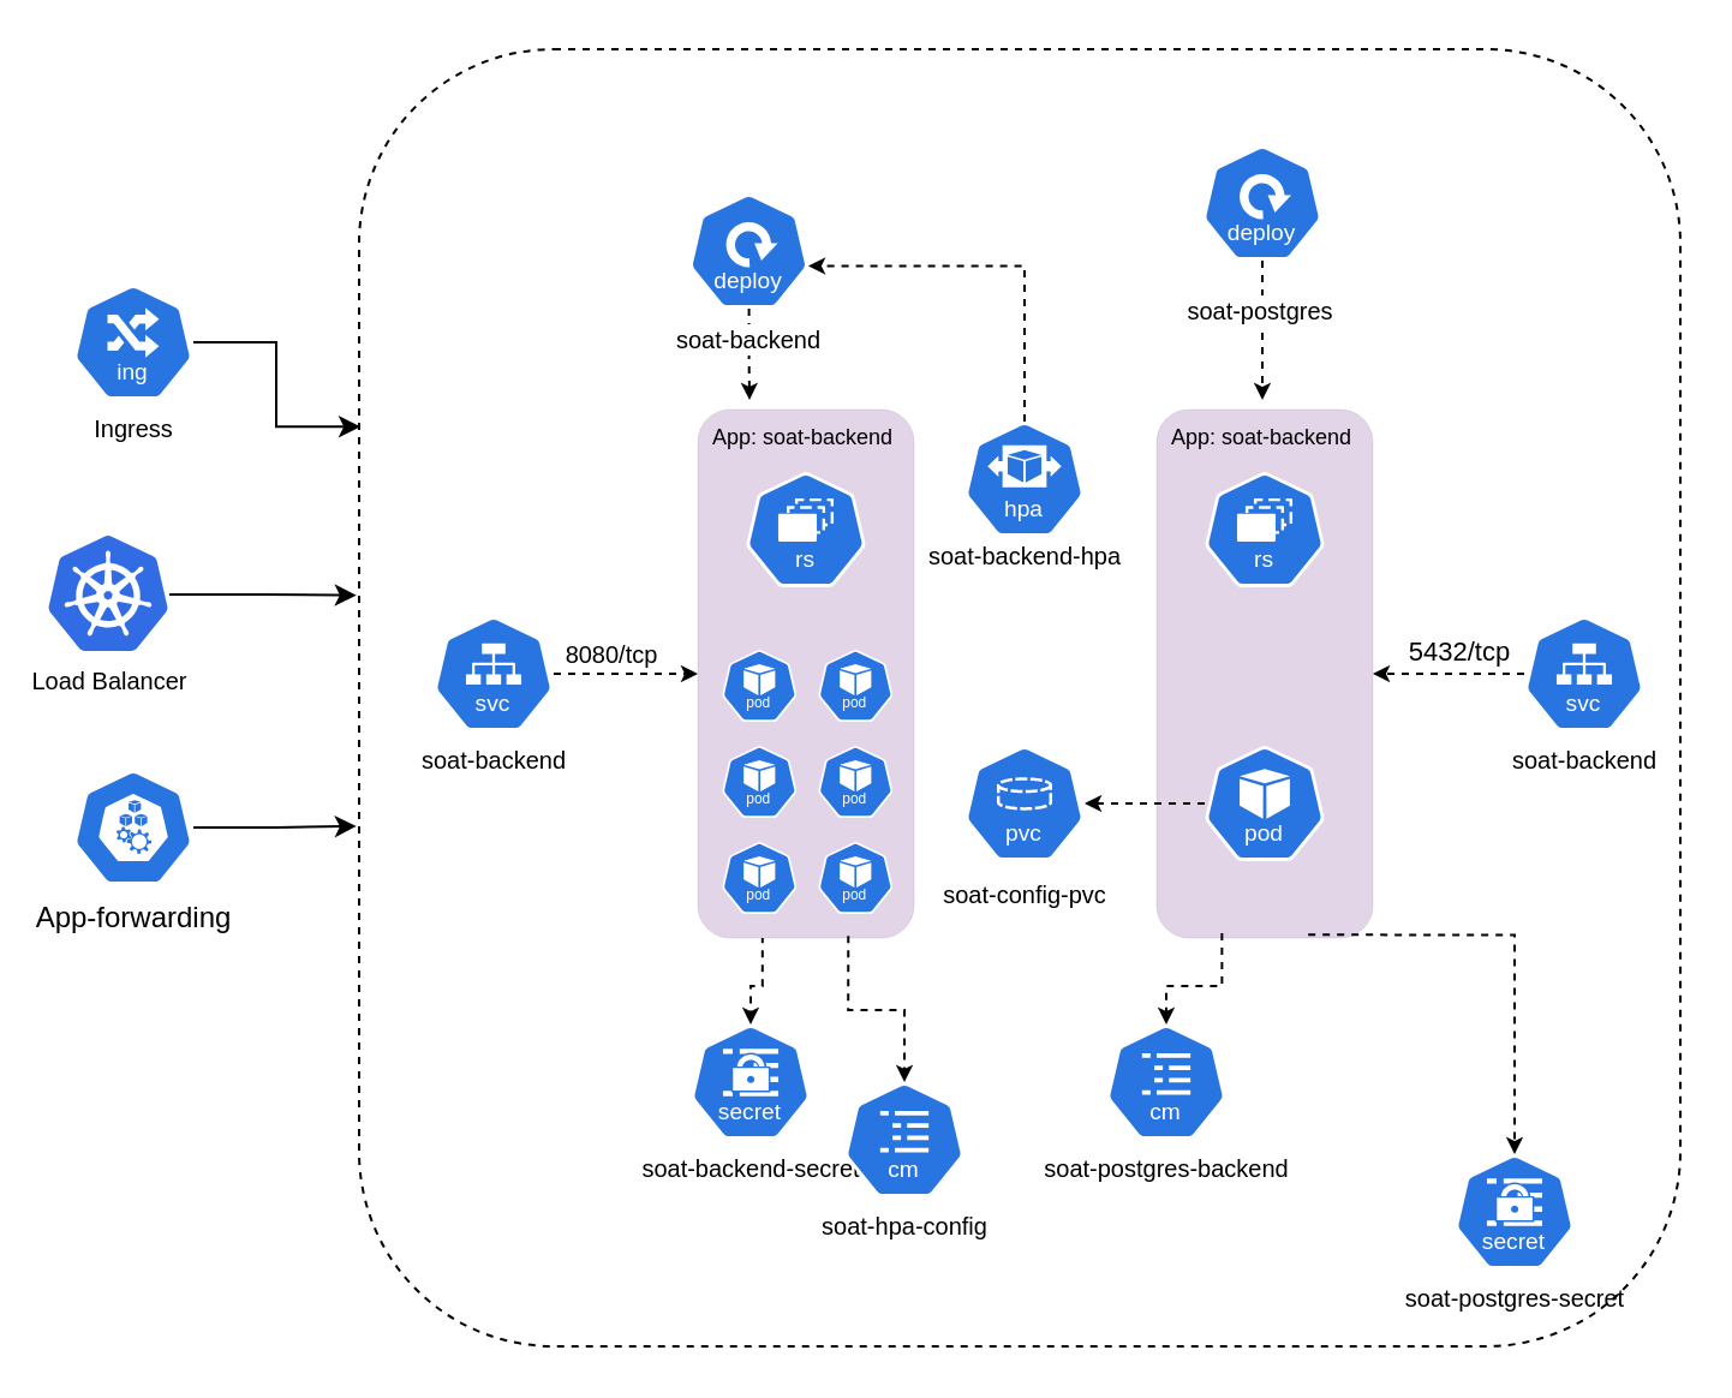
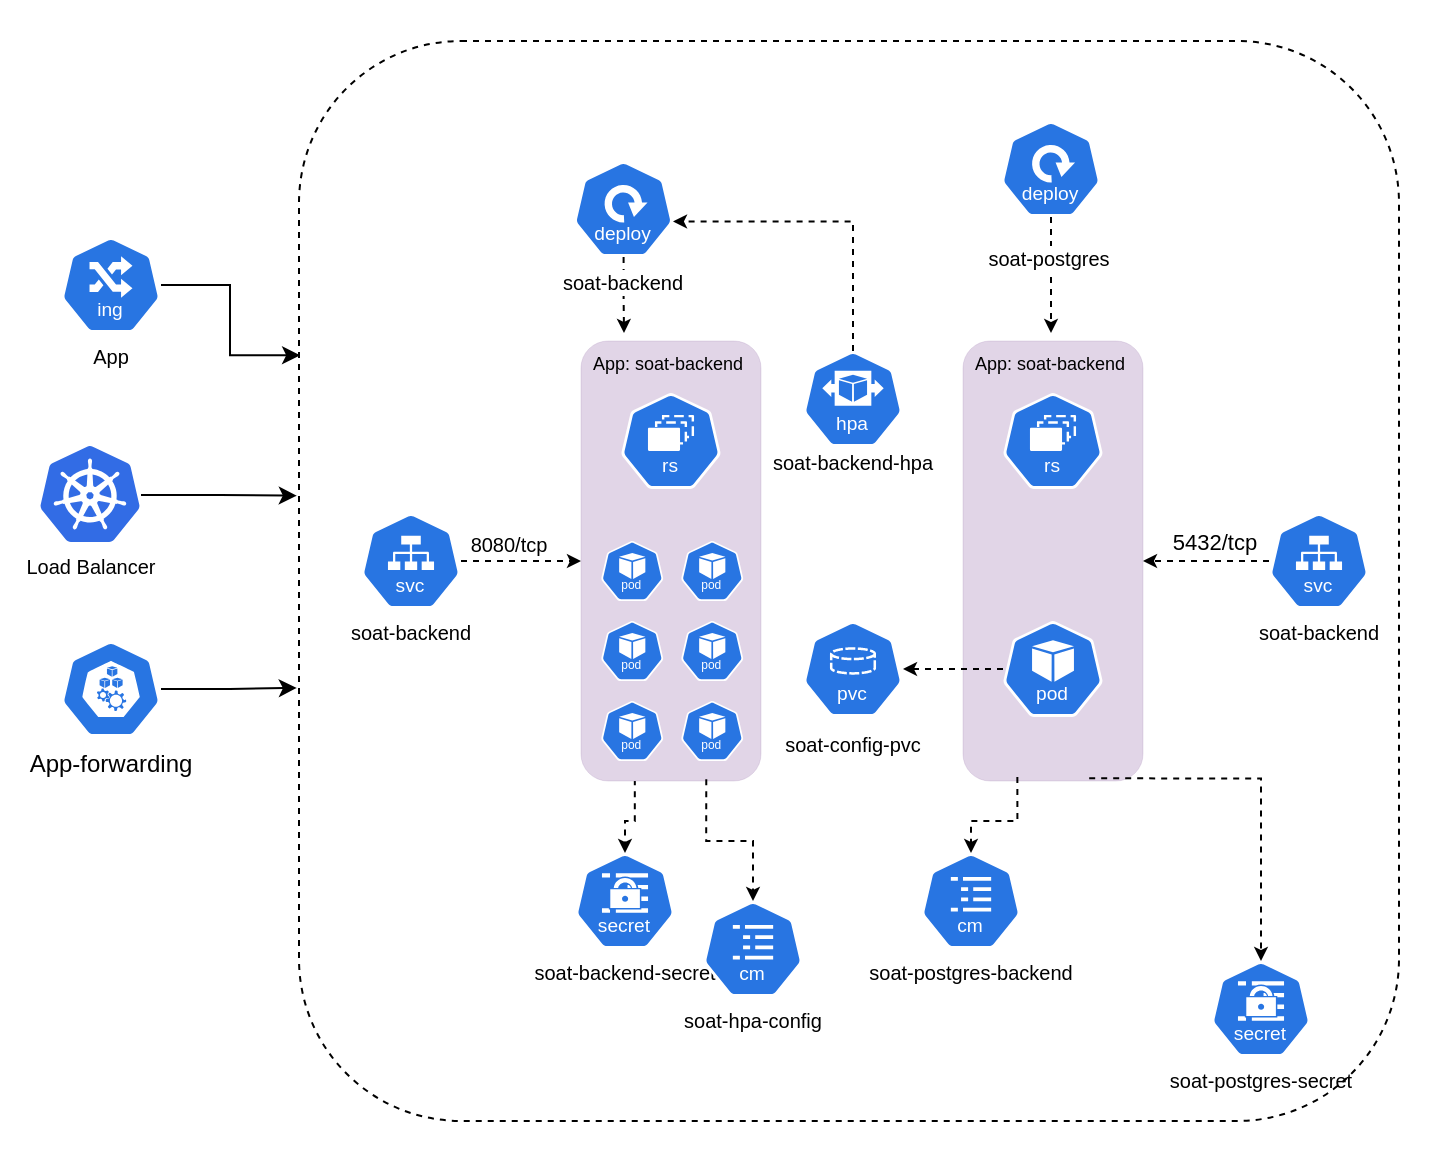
  <mxCell id="0" />
  <mxCell id="1" parent="0" />
  <mxCell id="2" value="" style="rounded=1;whiteSpace=wrap;html=1;dashed=1;fontSize=11;" vertex="1" parent="1"><mxGeometry x="149" y="20" width="550" height="540" as="geometry" /></mxCell>
  <mxCell id="3" style="edgeStyle=orthogonalEdgeStyle;rounded=0;orthogonalLoop=1;jettySize=auto;html=1;entryX=0;entryY=0.5;entryDx=0;entryDy=0;dashed=1;startSize=4;endSize=4;" edge="1" parent="1" source="5" target="7"><mxGeometry relative="1" as="geometry" /></mxCell>
  <mxCell id="4" value="&lt;font style=&quot;font-size: 10px;&quot;&gt;8080/tcp&lt;/font&gt;" style="edgeLabel;html=1;align=center;verticalAlign=middle;resizable=0;points=[];" vertex="1" connectable="0" parent="3"><mxGeometry x="-0.276" y="1" relative="1" as="geometry"><mxPoint x="1" y="-8" as="offset" /></mxGeometry></mxCell>
  <mxCell id="5" value="&lt;font style=&quot;font-size: 10px;&quot;&gt;soat-backend&lt;/font&gt;" style="aspect=fixed;sketch=0;html=1;dashed=0;whitespace=wrap;verticalLabelPosition=bottom;verticalAlign=top;fillColor=#2875E2;strokeColor=#ffffff;points=[[0.005,0.63,0],[0.1,0.2,0],[0.9,0.2,0],[0.5,0,0],[0.995,0.63,0],[0.72,0.99,0],[0.5,1,0],[0.28,0.99,0]];shape=mxgraph.kubernetes.icon2;kubernetesLabel=1;prIcon=svc;spacing=0;" vertex="1" parent="1"><mxGeometry x="180" y="256" width="50" height="48" as="geometry" /></mxCell>
  <mxCell id="6" style="edgeStyle=orthogonalEdgeStyle;rounded=0;orthogonalLoop=1;jettySize=auto;html=1;exitX=0.299;exitY=0.996;exitDx=0;exitDy=0;exitPerimeter=0;dashed=1;endSize=4;startSize=4;" edge="1" parent="1" source="7" target="34"><mxGeometry relative="1" as="geometry" /></mxCell>
  <mxCell id="7" value="" style="rounded=1;whiteSpace=wrap;html=1;fillColor=#e1d5e7;strokeColor=#9673a6;fillStyle=solid;strokeWidth=0;align=left;" vertex="1" parent="1"><mxGeometry x="290" y="170" width="90" height="220" as="geometry" /></mxCell>
  <mxCell id="8" value="&lt;span style=&quot;text-align: left;&quot;&gt;&lt;font style=&quot;font-size: 9px;&quot;&gt;App: soat-backend&lt;/font&gt;&lt;/span&gt;" style="text;html=1;align=center;verticalAlign=middle;whiteSpace=wrap;rounded=0;" vertex="1" parent="1"><mxGeometry x="289" y="166" width="90" height="30" as="geometry" /></mxCell>
  <mxCell id="9" value="" style="aspect=fixed;sketch=0;html=1;dashed=0;whitespace=wrap;verticalLabelPosition=bottom;verticalAlign=top;fillColor=#2875E2;strokeColor=#ffffff;points=[[0.005,0.63,0],[0.1,0.2,0],[0.9,0.2,0],[0.5,0,0],[0.995,0.63,0],[0.72,0.99,0],[0.5,1,0],[0.28,0.99,0]];shape=mxgraph.kubernetes.icon2;kubernetesLabel=1;prIcon=rs" vertex="1" parent="1"><mxGeometry x="310" y="196" width="50" height="48" as="geometry" /></mxCell>
  <mxCell id="10" value="" style="aspect=fixed;sketch=0;html=1;dashed=0;whitespace=wrap;verticalLabelPosition=bottom;verticalAlign=top;fillColor=#2875E2;strokeColor=#ffffff;points=[[0.005,0.63,0],[0.1,0.2,0],[0.9,0.2,0],[0.5,0,0],[0.995,0.63,0],[0.72,0.99,0],[0.5,1,0],[0.28,0.99,0]];shape=mxgraph.kubernetes.icon2;kubernetesLabel=1;prIcon=pod" vertex="1" parent="1"><mxGeometry x="300" y="270" width="31.25" height="30" as="geometry" /></mxCell>
  <mxCell id="11" value="" style="aspect=fixed;sketch=0;html=1;dashed=0;whitespace=wrap;verticalLabelPosition=bottom;verticalAlign=top;fillColor=#2875E2;strokeColor=#ffffff;points=[[0.005,0.63,0],[0.1,0.2,0],[0.9,0.2,0],[0.5,0,0],[0.995,0.63,0],[0.72,0.99,0],[0.5,1,0],[0.28,0.99,0]];shape=mxgraph.kubernetes.icon2;kubernetesLabel=1;prIcon=pod" vertex="1" parent="1"><mxGeometry x="340" y="270" width="31.25" height="30" as="geometry" /></mxCell>
  <mxCell id="12" value="" style="aspect=fixed;sketch=0;html=1;dashed=0;whitespace=wrap;verticalLabelPosition=bottom;verticalAlign=top;fillColor=#2875E2;strokeColor=#ffffff;points=[[0.005,0.63,0],[0.1,0.2,0],[0.9,0.2,0],[0.5,0,0],[0.995,0.63,0],[0.72,0.99,0],[0.5,1,0],[0.28,0.99,0]];shape=mxgraph.kubernetes.icon2;kubernetesLabel=1;prIcon=pod" vertex="1" parent="1"><mxGeometry x="300" y="310" width="31.25" height="30" as="geometry" /></mxCell>
  <mxCell id="13" value="" style="aspect=fixed;sketch=0;html=1;dashed=0;whitespace=wrap;verticalLabelPosition=bottom;verticalAlign=top;fillColor=#2875E2;strokeColor=#ffffff;points=[[0.005,0.63,0],[0.1,0.2,0],[0.9,0.2,0],[0.5,0,0],[0.995,0.63,0],[0.72,0.99,0],[0.5,1,0],[0.28,0.99,0]];shape=mxgraph.kubernetes.icon2;kubernetesLabel=1;prIcon=pod" vertex="1" parent="1"><mxGeometry x="340" y="310" width="31.25" height="30" as="geometry" /></mxCell>
  <mxCell id="14" value="" style="aspect=fixed;sketch=0;html=1;dashed=0;whitespace=wrap;verticalLabelPosition=bottom;verticalAlign=top;fillColor=#2875E2;strokeColor=#ffffff;points=[[0.005,0.63,0],[0.1,0.2,0],[0.9,0.2,0],[0.5,0,0],[0.995,0.63,0],[0.72,0.99,0],[0.5,1,0],[0.28,0.99,0]];shape=mxgraph.kubernetes.icon2;kubernetesLabel=1;prIcon=pod" vertex="1" parent="1"><mxGeometry x="300" y="350" width="31.25" height="30" as="geometry" /></mxCell>
  <mxCell id="15" value="" style="aspect=fixed;sketch=0;html=1;dashed=0;whitespace=wrap;verticalLabelPosition=bottom;verticalAlign=top;fillColor=#2875E2;strokeColor=#ffffff;points=[[0.005,0.63,0],[0.1,0.2,0],[0.9,0.2,0],[0.5,0,0],[0.995,0.63,0],[0.72,0.99,0],[0.5,1,0],[0.28,0.99,0]];shape=mxgraph.kubernetes.icon2;kubernetesLabel=1;prIcon=pod" vertex="1" parent="1"><mxGeometry x="340" y="350" width="31.25" height="30" as="geometry" /></mxCell>
  <mxCell id="16" style="edgeStyle=orthogonalEdgeStyle;rounded=0;orthogonalLoop=1;jettySize=auto;html=1;startSize=4;endSize=4;dashed=1;entryX=0.25;entryY=0;entryDx=0;entryDy=0;" edge="1" parent="1" source="18" target="8"><mxGeometry relative="1" as="geometry" /></mxCell>
  <mxCell id="17" value="&lt;span style=&quot;font-size: 10px;&quot;&gt;soat-backend&lt;/span&gt;" style="edgeLabel;html=1;align=center;verticalAlign=middle;resizable=0;points=[];" vertex="1" connectable="0" parent="16"><mxGeometry x="-0.301" y="-2" relative="1" as="geometry"><mxPoint x="1" y="-1" as="offset" /></mxGeometry></mxCell>
  <mxCell id="18" value="" style="aspect=fixed;sketch=0;html=1;dashed=0;whitespace=wrap;verticalLabelPosition=bottom;verticalAlign=top;fillColor=#2875E2;strokeColor=#ffffff;points=[[0.005,0.63,0],[0.1,0.2,0],[0.9,0.2,0],[0.5,0,0],[0.995,0.63,0],[0.72,0.99,0],[0.5,1,0],[0.28,0.99,0]];shape=mxgraph.kubernetes.icon2;kubernetesLabel=1;prIcon=deploy;fontSize=10;align=center;textShadow=0;fontColor=default;spacing=0;" vertex="1" parent="1"><mxGeometry x="286.25" y="80" width="50" height="48" as="geometry" /></mxCell>
  <mxCell id="19" value="" style="rounded=1;whiteSpace=wrap;html=1;fillColor=#e1d5e7;strokeColor=#9673a6;fillStyle=solid;strokeWidth=0;align=left;" vertex="1" parent="1"><mxGeometry x="481" y="170" width="90" height="220" as="geometry" /></mxCell>
  <mxCell id="20" value="&lt;span style=&quot;text-align: left;&quot;&gt;&lt;font style=&quot;font-size: 9px;&quot;&gt;App: soat-backend&lt;/font&gt;&lt;/span&gt;" style="text;html=1;align=center;verticalAlign=middle;whiteSpace=wrap;rounded=0;" vertex="1" parent="1"><mxGeometry x="480" y="166" width="90" height="30" as="geometry" /></mxCell>
  <mxCell id="21" value="" style="aspect=fixed;sketch=0;html=1;dashed=0;whitespace=wrap;verticalLabelPosition=bottom;verticalAlign=top;fillColor=#2875E2;strokeColor=#ffffff;points=[[0.005,0.63,0],[0.1,0.2,0],[0.9,0.2,0],[0.5,0,0],[0.995,0.63,0],[0.72,0.99,0],[0.5,1,0],[0.28,0.99,0]];shape=mxgraph.kubernetes.icon2;kubernetesLabel=1;prIcon=rs" vertex="1" parent="1"><mxGeometry x="501" y="196" width="50" height="48" as="geometry" /></mxCell>
  <mxCell id="22" style="edgeStyle=orthogonalEdgeStyle;rounded=0;orthogonalLoop=1;jettySize=auto;html=1;startSize=4;endSize=4;dashed=1;" edge="1" parent="1" source="24" target="20"><mxGeometry relative="1" as="geometry"><mxPoint x="525" y="170" as="targetPoint" /></mxGeometry></mxCell>
  <mxCell id="23" value="&lt;span style=&quot;font-size: 10px;&quot;&gt;soat-postgres&lt;/span&gt;" style="edgeLabel;html=1;align=center;verticalAlign=middle;resizable=0;points=[];" vertex="1" connectable="0" parent="22"><mxGeometry x="-0.301" y="-2" relative="1" as="geometry"><mxPoint as="offset" /></mxGeometry></mxCell>
  <mxCell id="24" value="" style="aspect=fixed;sketch=0;html=1;dashed=0;whitespace=wrap;verticalLabelPosition=bottom;verticalAlign=top;fillColor=#2875E2;strokeColor=#ffffff;points=[[0.005,0.63,0],[0.1,0.2,0],[0.9,0.2,0],[0.5,0,0],[0.995,0.63,0],[0.72,0.99,0],[0.5,1,0],[0.28,0.99,0]];shape=mxgraph.kubernetes.icon2;kubernetesLabel=1;prIcon=deploy;fontSize=10;align=center;textShadow=0;fontColor=default;spacing=0;" vertex="1" parent="1"><mxGeometry x="500" y="60" width="50" height="48" as="geometry" /></mxCell>
  <mxCell id="25" value="&lt;font style=&quot;font-size: 10px;&quot;&gt;soat-backend&lt;/font&gt;" style="aspect=fixed;sketch=0;html=1;dashed=0;whitespace=wrap;verticalLabelPosition=bottom;verticalAlign=top;fillColor=#2875E2;strokeColor=#ffffff;points=[[0.005,0.63,0],[0.1,0.2,0],[0.9,0.2,0],[0.5,0,0],[0.995,0.63,0],[0.72,0.99,0],[0.5,1,0],[0.28,0.99,0]];shape=mxgraph.kubernetes.icon2;kubernetesLabel=1;prIcon=svc;spacing=0;" vertex="1" parent="1"><mxGeometry x="634" y="256" width="50" height="48" as="geometry" /></mxCell>
  <mxCell id="26" style="edgeStyle=orthogonalEdgeStyle;rounded=0;orthogonalLoop=1;jettySize=auto;html=1;entryX=1;entryY=0.5;entryDx=0;entryDy=0;endSize=4;startSize=4;dashed=1;" edge="1" parent="1" source="25" target="19"><mxGeometry relative="1" as="geometry" /></mxCell>
  <mxCell id="27" value="5432/tcp" style="edgeLabel;html=1;align=center;verticalAlign=middle;resizable=0;points=[];" vertex="1" connectable="0" parent="26"><mxGeometry x="-0.097" y="-2" relative="1" as="geometry"><mxPoint y="-8" as="offset" /></mxGeometry></mxCell>
  <mxCell id="28" value="" style="aspect=fixed;sketch=0;html=1;dashed=0;whitespace=wrap;verticalLabelPosition=bottom;verticalAlign=top;fillColor=#2875E2;strokeColor=#ffffff;points=[[0.005,0.63,0],[0.1,0.2,0],[0.9,0.2,0],[0.5,0,0],[0.995,0.63,0],[0.72,0.99,0],[0.5,1,0],[0.28,0.99,0]];shape=mxgraph.kubernetes.icon2;kubernetesLabel=1;prIcon=pod" vertex="1" parent="1"><mxGeometry x="501" y="310" width="50" height="48" as="geometry" /></mxCell>
  <mxCell id="29" value="" style="aspect=fixed;sketch=0;html=1;dashed=0;whitespace=wrap;verticalLabelPosition=bottom;verticalAlign=top;fillColor=#2875E2;strokeColor=#ffffff;points=[[0.005,0.63,0],[0.1,0.2,0],[0.9,0.2,0],[0.5,0,0],[0.995,0.63,0],[0.72,0.99,0],[0.5,1,0],[0.28,0.99,0]];shape=mxgraph.kubernetes.icon2;kubernetesLabel=1;prIcon=hpa" vertex="1" parent="1"><mxGeometry x="401" y="175" width="50" height="48" as="geometry" /></mxCell>
  <mxCell id="30" style="edgeStyle=orthogonalEdgeStyle;rounded=0;orthogonalLoop=1;jettySize=auto;html=1;entryX=0.995;entryY=0.63;entryDx=0;entryDy=0;entryPerimeter=0;endSize=4;startSize=4;dashed=1;exitX=0.5;exitY=0;exitDx=0;exitDy=0;exitPerimeter=0;" edge="1" parent="1" source="29" target="18"><mxGeometry relative="1" as="geometry" /></mxCell>
  <mxCell id="31" value="&lt;font style=&quot;font-size: 10px;&quot;&gt;soat-backend-hpa&lt;/font&gt;" style="edgeLabel;html=1;align=center;verticalAlign=middle;resizable=0;points=[];" vertex="1" connectable="0" parent="30"><mxGeometry x="0.05" y="-2" relative="1" as="geometry"><mxPoint x="16" y="122" as="offset" /></mxGeometry></mxCell>
- <mxCell id="32" value="Ingress" style="aspect=fixed;sketch=0;html=1;dashed=0;whitespace=wrap;verticalLabelPosition=bottom;verticalAlign=top;fillColor=#2875E2;strokeColor=#ffffff;points=[[0.005,0.63,0],[0.1,0.2,0],[0.9,0.2,0],[0.5,0,0],[0.995,0.63,0],[0.72,0.99,0],[0.5,1,0],[0.28,0.99,0]];shape=mxgraph.kubernetes.icon2;kubernetesLabel=1;prIcon=ing;fontSize=10;" vertex="1" parent="1"><mxGeometry x="30" y="118" width="50" height="48" as="geometry" /></mxCell>
+ <mxCell id="32" value="App" style="aspect=fixed;sketch=0;html=1;dashed=0;whitespace=wrap;verticalLabelPosition=bottom;verticalAlign=top;fillColor=#2875E2;strokeColor=#ffffff;points=[[0.005,0.63,0],[0.1,0.2,0],[0.9,0.2,0],[0.5,0,0],[0.995,0.63,0],[0.72,0.99,0],[0.5,1,0],[0.28,0.99,0]];shape=mxgraph.kubernetes.icon2;kubernetesLabel=1;prIcon=ing;fontSize=10;" vertex="1" parent="1"><mxGeometry x="30" y="118" width="50" height="48" as="geometry" /></mxCell>
  <mxCell id="33" style="edgeStyle=orthogonalEdgeStyle;rounded=0;orthogonalLoop=1;jettySize=auto;html=1;entryX=0.001;entryY=0.291;entryDx=0;entryDy=0;entryPerimeter=0;" edge="1" parent="1" source="32" target="2"><mxGeometry relative="1" as="geometry" /></mxCell>
  <mxCell id="34" value="soat-backend-secret" style="aspect=fixed;sketch=0;html=1;dashed=0;whitespace=wrap;verticalLabelPosition=bottom;verticalAlign=top;fillColor=#2875E2;strokeColor=#ffffff;points=[[0.005,0.63,0],[0.1,0.2,0],[0.9,0.2,0],[0.5,0,0],[0.995,0.63,0],[0.72,0.99,0],[0.5,1,0],[0.28,0.99,0]];shape=mxgraph.kubernetes.icon2;kubernetesLabel=1;prIcon=secret;fontSize=10;" vertex="1" parent="1"><mxGeometry x="287" y="426" width="50" height="48" as="geometry" /></mxCell>
  <mxCell id="35" value="&lt;font style=&quot;font-size: 10px;&quot;&gt;soat-config-pvc&lt;/font&gt;" style="aspect=fixed;sketch=0;html=1;dashed=0;whitespace=wrap;verticalLabelPosition=bottom;verticalAlign=top;fillColor=#2875E2;strokeColor=#ffffff;points=[[0.005,0.63,0],[0.1,0.2,0],[0.9,0.2,0],[0.5,0,0],[0.995,0.63,0],[0.72,0.99,0],[0.5,1,0],[0.28,0.99,0]];shape=mxgraph.kubernetes.icon2;kubernetesLabel=1;prIcon=pvc" vertex="1" parent="1"><mxGeometry x="401" y="310" width="50" height="48" as="geometry" /></mxCell>
  <mxCell id="36" style="edgeStyle=orthogonalEdgeStyle;rounded=0;orthogonalLoop=1;jettySize=auto;html=1;startSize=4;endSize=4;dashed=1;" edge="1" parent="1" source="28" target="35"><mxGeometry relative="1" as="geometry" /></mxCell>
  <mxCell id="37" value="soat-hpa-config" style="aspect=fixed;sketch=0;html=1;dashed=0;whitespace=wrap;verticalLabelPosition=bottom;verticalAlign=top;fillColor=#2875E2;strokeColor=#ffffff;points=[[0.005,0.63,0],[0.1,0.2,0],[0.9,0.2,0],[0.5,0,0],[0.995,0.63,0],[0.72,0.99,0],[0.5,1,0],[0.28,0.99,0]];shape=mxgraph.kubernetes.icon2;kubernetesLabel=1;prIcon=cm;fontSize=10;" vertex="1" parent="1"><mxGeometry x="351" y="450" width="50" height="48" as="geometry" /></mxCell>
  <mxCell id="38" value="soat-postgres-secret" style="aspect=fixed;sketch=0;html=1;dashed=0;whitespace=wrap;verticalLabelPosition=bottom;verticalAlign=top;fillColor=#2875E2;strokeColor=#ffffff;points=[[0.005,0.63,0],[0.1,0.2,0],[0.9,0.2,0],[0.5,0,0],[0.995,0.63,0],[0.72,0.99,0],[0.5,1,0],[0.28,0.99,0]];shape=mxgraph.kubernetes.icon2;kubernetesLabel=1;prIcon=secret;fontSize=10;" vertex="1" parent="1"><mxGeometry x="605" y="480" width="50" height="48" as="geometry" /></mxCell>
  <mxCell id="39" style="edgeStyle=orthogonalEdgeStyle;rounded=0;orthogonalLoop=1;jettySize=auto;html=1;entryX=0.5;entryY=0;entryDx=0;entryDy=0;entryPerimeter=0;dashed=1;startSize=4;endSize=4;exitX=0.701;exitY=0.994;exitDx=0;exitDy=0;exitPerimeter=0;" edge="1" parent="1" source="19" target="38"><mxGeometry relative="1" as="geometry" /></mxCell>
  <mxCell id="40" style="edgeStyle=orthogonalEdgeStyle;rounded=0;orthogonalLoop=1;jettySize=auto;html=1;entryX=0.5;entryY=0;entryDx=0;entryDy=0;entryPerimeter=0;dashed=1;startSize=4;endSize=4;exitX=0.696;exitY=0.996;exitDx=0;exitDy=0;exitPerimeter=0;" edge="1" parent="1" source="7" target="37"><mxGeometry relative="1" as="geometry" /></mxCell>
  <mxCell id="41" value="soat-postgres-backend" style="aspect=fixed;sketch=0;html=1;dashed=0;whitespace=wrap;verticalLabelPosition=bottom;verticalAlign=top;fillColor=#2875E2;strokeColor=#ffffff;points=[[0.005,0.63,0],[0.1,0.2,0],[0.9,0.2,0],[0.5,0,0],[0.995,0.63,0],[0.72,0.99,0],[0.5,1,0],[0.28,0.99,0]];shape=mxgraph.kubernetes.icon2;kubernetesLabel=1;prIcon=cm;fontSize=10;" vertex="1" parent="1"><mxGeometry x="460" y="426" width="50" height="48" as="geometry" /></mxCell>
  <mxCell id="42" style="edgeStyle=orthogonalEdgeStyle;rounded=0;orthogonalLoop=1;jettySize=auto;html=1;entryX=0.5;entryY=0;entryDx=0;entryDy=0;entryPerimeter=0;dashed=1;startSize=4;endSize=4;exitX=0.302;exitY=0.991;exitDx=0;exitDy=0;exitPerimeter=0;" edge="1" parent="1" source="19" target="41"><mxGeometry relative="1" as="geometry" /></mxCell>
  <mxCell id="43" value="Load Balancer" style="image;sketch=0;aspect=fixed;html=1;points=[];align=center;fontSize=10;image=img/lib/mscae/Kubernetes.svg;" vertex="1" parent="1"><mxGeometry x="20" y="223" width="50" height="48" as="geometry" /></mxCell>
  <mxCell id="44" style="edgeStyle=orthogonalEdgeStyle;rounded=0;orthogonalLoop=1;jettySize=auto;html=1;entryX=-0.002;entryY=0.421;entryDx=0;entryDy=0;entryPerimeter=0;" edge="1" parent="1" source="43" target="2"><mxGeometry relative="1" as="geometry" /></mxCell>
  <mxCell id="45" value="App-forwarding" style="aspect=fixed;sketch=0;html=1;dashed=0;whitespace=wrap;verticalLabelPosition=bottom;verticalAlign=top;fillColor=#2875E2;strokeColor=#ffffff;points=[[0.005,0.63,0],[0.1,0.2,0],[0.9,0.2,0],[0.5,0,0],[0.995,0.63,0],[0.72,0.99,0],[0.5,1,0],[0.28,0.99,0]];shape=mxgraph.kubernetes.icon2;prIcon=k_proxy" vertex="1" parent="1"><mxGeometry x="30" y="320" width="50" height="48" as="geometry" /></mxCell>
  <mxCell id="46" style="edgeStyle=orthogonalEdgeStyle;rounded=0;orthogonalLoop=1;jettySize=auto;html=1;entryX=-0.002;entryY=0.599;entryDx=0;entryDy=0;entryPerimeter=0;" edge="1" parent="1" source="45" target="2"><mxGeometry relative="1" as="geometry" /></mxCell>
